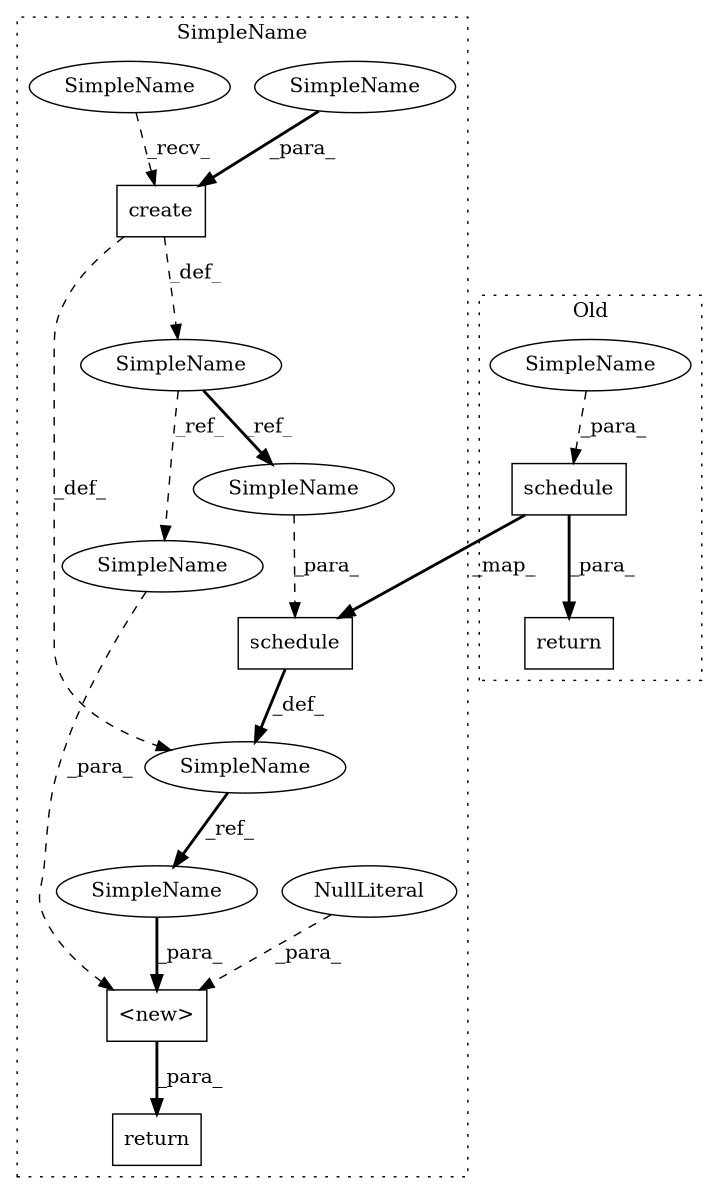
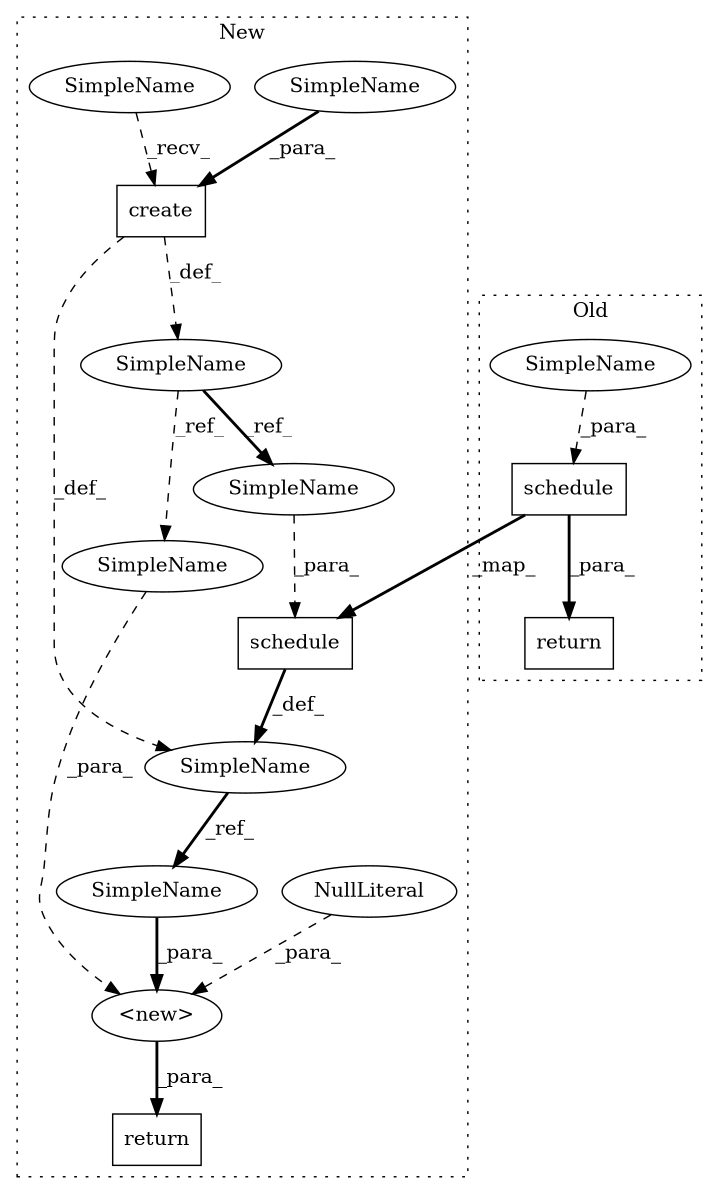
  digraph {
    node [a=42 l=7 shape=ellipse]
    edge [style=bold]
    n1 [a=32 l="9,1" label=schedule s="16517,16543" shape=box]
    n2 [a=41 label=return s=16552 shape=box]
    n3 [label=SimpleName s=16498]
-   n4 [a=14 l="34,1" label="<new>" s="16559,16606" shape=box]
+   n4 [a=14 l="34,1" label="<new>" s="16559,16606"]
    n5 [a=32 l="7,1" label=create s="16461,16481" shape=box]
    n6 [l=4 label=SimpleName s=16422]
    n7 [a=33 l=4 label=NullLiteral s=16477]
    n8 [l=4 label=SimpleName s=16593]
    n9 [l=4 label=SimpleName s=16526]
    n10 [label=SimpleName s=16599]
    n11 [label=SimpleName s=16468]
    n12 [l=20 label=SimpleName s=16440]
    n13 [a=32 l="9,1" label=schedule s="16299,16328" shape=box]
    n14 [a=41 label=return s=16283 shape=box]
    n15 [label=SimpleName s=16308]
    subgraph cluster_1 {
-     label=SimpleName
+     label=New
      style=dotted
      n1
      n2
      n3
      n4
      n5
      n6
      n7
      n8
      n9
      n10
      n11
      n12
    }
    subgraph cluster_2 {
      label=Old
      style=dotted
      n13
      n14
      n15
    }
    n1 -> n3 [label=_def_]
    n3 -> n10 [label=_ref_]
    n4 -> n2 [label=_para_]
    n5 -> n3 [label=_def_ style=dashed]
    n5 -> n6 [label=_def_ style=dashed]
    n6 -> n8 [label=_ref_ style=dashed]
    n6 -> n9 [label=_ref_]
    n7 -> n4 [label=_para_ style=dashed]
    n8 -> n4 [label=_para_ style=dashed]
    n9 -> n1 [label=_para_ style=dashed]
    n10 -> n4 [label=_para_]
    n11 -> n5 [label=_para_]
    n12 -> n5 [label=_recv_ style=dashed]
    n13 -> n1 [label=_map_]
    n13 -> n14 [label=_para_]
    n15 -> n13 [label=_para_ style=dashed]
  }
